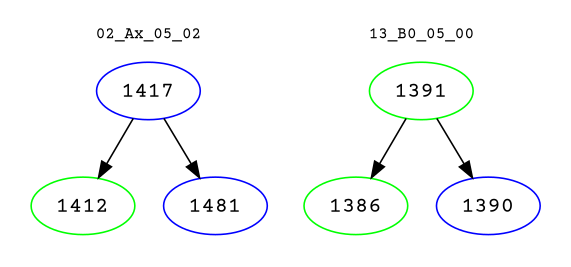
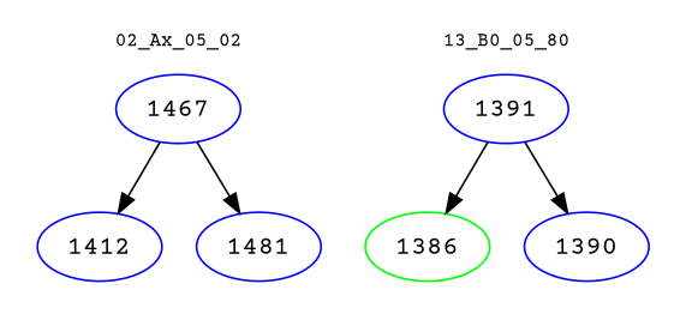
  digraph {
    fontname="Courier Prime"
    node [color=blue fontname="Courier Prime"]
    edge [color=black fontname="Courier Prime"]
-   n1 [label=1417]
-   n2 [color=green label=1412]
+   n1 [label=1467]
+   n2 [label=1412]
    n3 [label=1481]
-   n4 [color=green label=1391]
+   n4 [label=1391]
    n5 [color=green label=1386]
    n6 [label=1390]
    subgraph cluster_1 {
      color=white
      fontsize=10
      label="02_Ax_05_02"
      n1
      n2
      n3
    }
    subgraph cluster_2 {
      color=white
      fontsize=10
-     label="13_B0_05_00"
+     label="13_B0_05_80"
      n4
      n5
      n6
    }
    n1 -> n2
    n1 -> n3
    n4 -> n5
    n4 -> n6
  }
